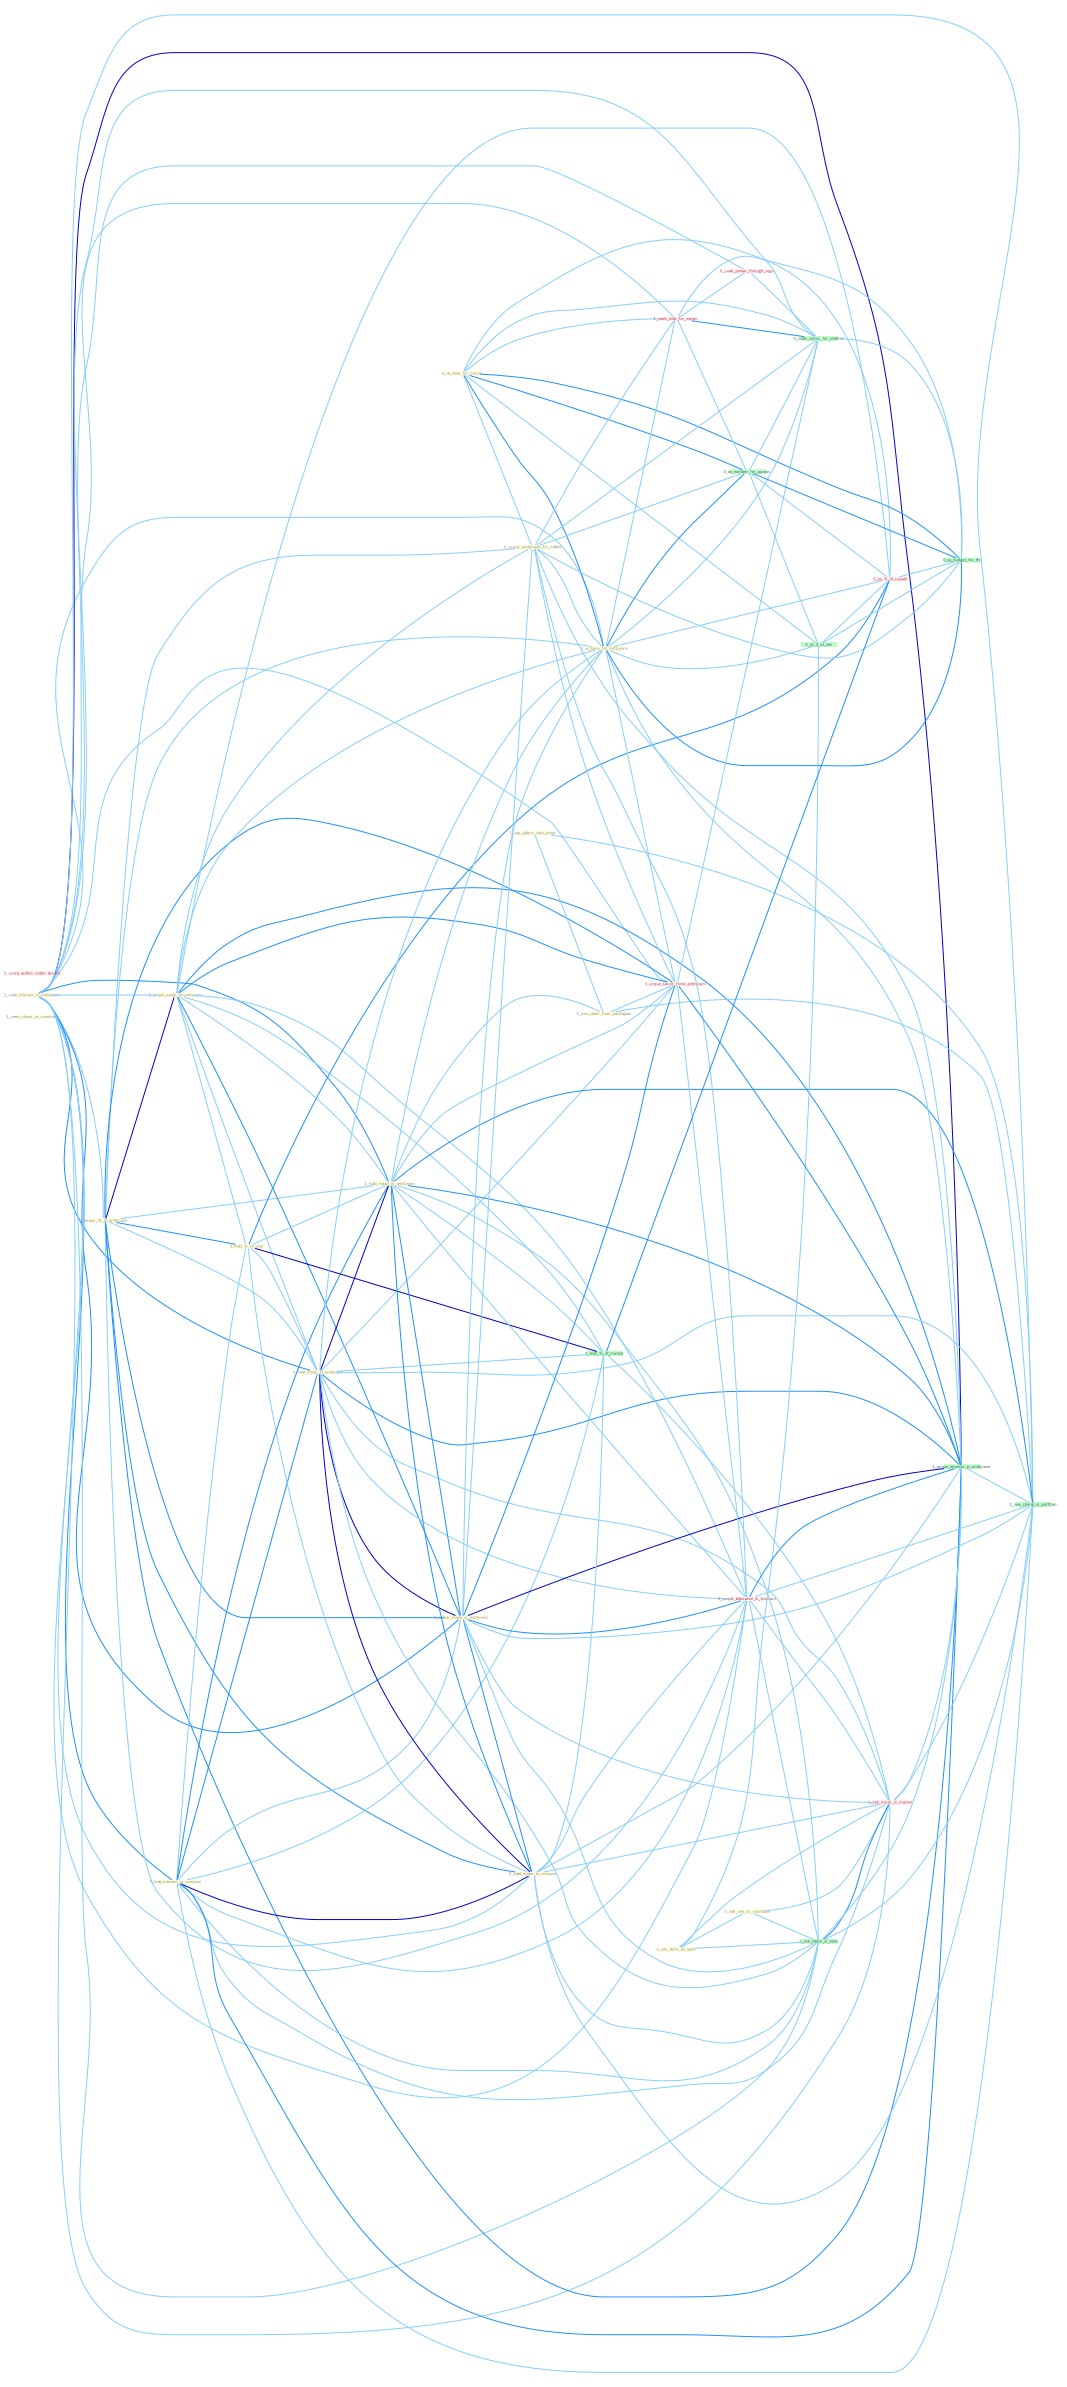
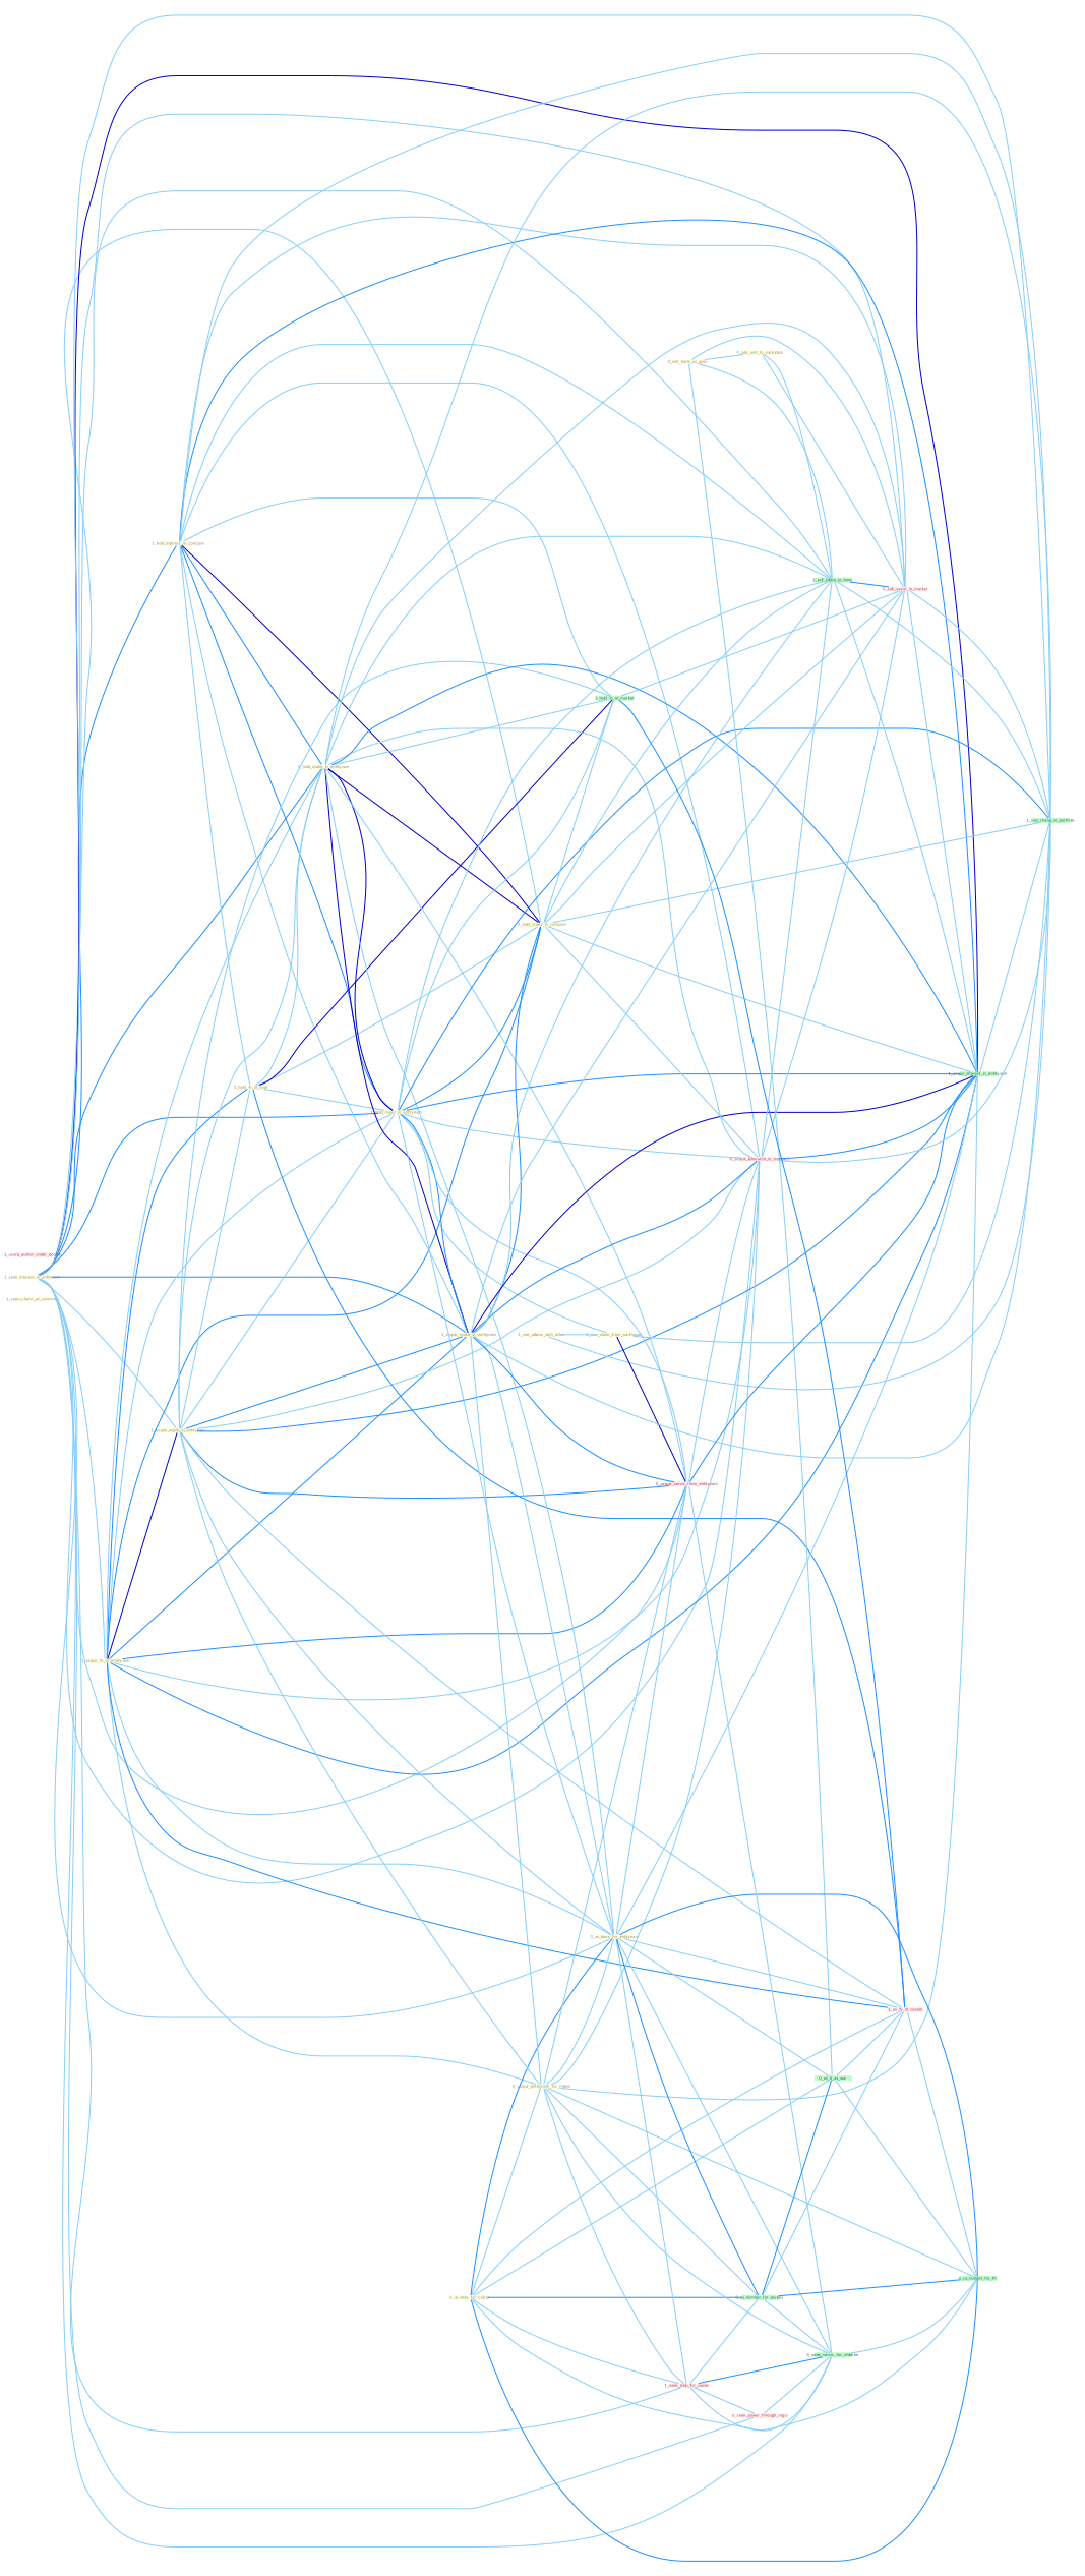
  graph {
    fontname="IBM Plex Sans"
    rankdir=LR
    node [color="#ffffe0" fixedsize=true fontcolor="#8b7d6b" fontname="IBM Plex Sans" fontsize=4 shape=polygon style=filled]
    edge [color="#87cefa" fontname="IBM Plex Sans" w=1]
    "1_seen_chanc_at_commiss " [height=.06 width=.5]
    "1_seek_interest_in_entitynam " [height=.06 width=.5]
    "1_acquir_%_of_entitynam " [height=.06 width=.5]
    "1_hold_interest_in_compani " [height=.06 width=.5]
    "0_us_data_for_calcul " [height=.06 width=.5]
    "1_acquir_equiti_of_entitynam " [height=.06 width=.5]
    "1_hold_%_of_seat " [height=.06 width=.5]
    "1_see_allianc_with_other " [height=.06 width=.5]
    "1_see_claim_from_earthquak " [height=.06 width=.5]
    "0_hold_stake_in_entitynam " [height=.06 width=.5]
    "1_hold_major_in_entitynam " [height=.06 width=.5]
    "1_acquir_stake_in_entitynam " [height=.06 width=.5]
    "0_sell_bank_as_oper " [height=.06 width=.5]
    "0_acquir_entitynam_for_million " [height=.06 width=.5]
    "0_hold_stake_in_compani " [height=.06 width=.5]
    "0_sell_unit_to_subsidiari " [height=.06 width=.5]
    "0_us_base_for_entitynam " [height=.06 width=.5]
    "1_seek_help_for_owner " [color="#fff0f5" fontcolor="#b22222" height=.06 width=.5]
    "0_acquir_servic_from_entitynam " [color="#fff0f5" fontcolor="#b22222" height=.06 width=.5]
    "0_seek_power_through_regul " [color="#fff0f5" fontcolor="#b22222" height=.06 width=.5]
    "0_acquir_laboratori_in_transact " [color="#fff0f5" fontcolor="#b22222" height=.06 width=.5]
    "1_usurp_author_under_doctrin " [color="#fff0f5" fontcolor="#b22222" height=.06 width=.5]
    "1_us_%_of_capabl " [color="#fff0f5" fontcolor="#b22222" height=.06 width=.5]
    "0_sell_secur_in_market " [color="#fff0f5" fontcolor="#b22222" height=.06 width=.5]
    "1_sell_billion_in_bond " [color="#BDFCC9" fontcolor="#2f4f4f" height=.06 width=.5]
    "1_acquir_interest_in_entitynam " [color="#BDFCC9" fontcolor="#2f4f4f" height=.06 width=.5]
    "0_seek_servic_for_children " [color="#BDFCC9" fontcolor="#2f4f4f" height=.06 width=.5]
    "1_see_chang_in_portfolio " [color="#BDFCC9" fontcolor="#2f4f4f" height=.06 width=.5]
    "1_hold_%_of_market " [color="#BDFCC9" fontcolor="#2f4f4f" height=.06 width=.5]
    "0_us_number_for_purpos " [color="#BDFCC9" fontcolor="#2f4f4f" height=.06 width=.5]
    "0_us_it_as_wai " [color="#BDFCC9" fontcolor="#2f4f4f" height=.06 width=.5]
    "0_us_budget_for_thi " [color="#BDFCC9" fontcolor="#2f4f4f" height=.06 width=.5]
    subgraph sub_1 {
      "1_seen_chanc_at_commiss "
      "1_seek_interest_in_entitynam "
      "1_acquir_%_of_entitynam "
      "1_hold_interest_in_compani "
      "0_us_data_for_calcul "
      "1_acquir_equiti_of_entitynam "
      "1_hold_%_of_seat "
      "1_see_allianc_with_other "
      "1_see_claim_from_earthquak "
      "0_hold_stake_in_entitynam "
      "1_hold_major_in_entitynam "
      "1_acquir_stake_in_entitynam "
      "0_sell_bank_as_oper "
      "0_acquir_entitynam_for_million "
      "0_hold_stake_in_compani "
      "0_sell_unit_to_subsidiari "
      "0_us_base_for_entitynam "
    }
    subgraph sub_2 {
      "1_seek_help_for_owner "
      "0_acquir_servic_from_entitynam "
      "0_seek_power_through_regul "
      "0_acquir_laboratori_in_transact "
      "1_usurp_author_under_doctrin "
      "1_us_%_of_capabl "
      "0_sell_secur_in_market "
    }
    "1_seek_interest_in_entitynam " -- "1_acquir_%_of_entitynam "
    "1_seek_interest_in_entitynam " -- "1_hold_interest_in_compani " [color="#1e90ff" w=2]
    "1_seek_interest_in_entitynam " -- "1_acquir_equiti_of_entitynam "
    "1_seek_interest_in_entitynam " -- "0_hold_stake_in_entitynam " [color="#1e90ff" w=2]
    "1_seek_interest_in_entitynam " -- "1_hold_major_in_entitynam " [color="#1e90ff" w=2]
    "1_seek_interest_in_entitynam " -- "1_acquir_stake_in_entitynam " [color="#1e90ff" w=2]
    "1_seek_interest_in_entitynam " -- "0_hold_stake_in_compani "
    "1_seek_interest_in_entitynam " -- "0_us_base_for_entitynam "
    "1_seek_interest_in_entitynam " -- "1_seek_help_for_owner "
    "1_seek_interest_in_entitynam " -- "0_acquir_servic_from_entitynam "
    "1_seek_interest_in_entitynam " -- "0_seek_power_through_regul "
    "1_seek_interest_in_entitynam " -- "0_acquir_laboratori_in_transact "
    "1_seek_interest_in_entitynam " -- "0_sell_secur_in_market "
    "1_seek_interest_in_entitynam " -- "1_sell_billion_in_bond "
    "1_seek_interest_in_entitynam " -- "1_acquir_interest_in_entitynam " [color="#0000cd" w=3]
    "1_seek_interest_in_entitynam " -- "0_seek_servic_for_children "
    "1_seek_interest_in_entitynam " -- "1_see_chang_in_portfolio "
    "1_acquir_%_of_entitynam " -- "1_acquir_equiti_of_entitynam " [color="#0000cd" w=3]
    "1_acquir_%_of_entitynam " -- "1_hold_%_of_seat " [color="#1e90ff" w=2]
    "1_acquir_%_of_entitynam " -- "0_hold_stake_in_entitynam "
    "1_acquir_%_of_entitynam " -- "1_hold_major_in_entitynam "
    "1_acquir_%_of_entitynam " -- "1_acquir_stake_in_entitynam " [color="#1e90ff" w=2]
    "1_acquir_%_of_entitynam " -- "0_acquir_entitynam_for_million "
    "1_acquir_%_of_entitynam " -- "0_hold_stake_in_compani " [color="#1e90ff" w=2]
    "1_acquir_%_of_entitynam " -- "0_us_base_for_entitynam "
    "1_acquir_%_of_entitynam " -- "0_acquir_servic_from_entitynam " [color="#1e90ff" w=2]
    "1_acquir_%_of_entitynam " -- "0_acquir_laboratori_in_transact "
+   "1_acquir_%_of_entitynam " -- "1_us_%_of_capabl " [color="#1e90ff" w=2]
    "1_acquir_%_of_entitynam " -- "1_acquir_interest_in_entitynam " [color="#1e90ff" w=2]
    "1_hold_interest_in_compani " -- "1_hold_%_of_seat "
    "1_hold_interest_in_compani " -- "0_hold_stake_in_entitynam " [color="#1e90ff" w=2]
    "1_hold_interest_in_compani " -- "1_hold_major_in_entitynam " [color="#1e90ff" w=2]
    "1_hold_interest_in_compani " -- "1_acquir_stake_in_entitynam "
    "1_hold_interest_in_compani " -- "0_hold_stake_in_compani " [color="#0000cd" w=3]
    "1_hold_interest_in_compani " -- "0_acquir_laboratori_in_transact "
    "1_hold_interest_in_compani " -- "0_sell_secur_in_market "
    "1_hold_interest_in_compani " -- "1_sell_billion_in_bond "
    "1_hold_interest_in_compani " -- "1_acquir_interest_in_entitynam " [color="#1e90ff" w=2]
    "1_hold_interest_in_compani " -- "1_see_chang_in_portfolio "
    "1_hold_interest_in_compani " -- "1_hold_%_of_market "
    "0_us_data_for_calcul " -- "0_acquir_entitynam_for_million "
    "0_us_data_for_calcul " -- "0_us_base_for_entitynam " [color="#1e90ff" w=2]
    "0_us_data_for_calcul " -- "1_seek_help_for_owner "
    "0_us_data_for_calcul " -- "1_us_%_of_capabl "
    "0_us_data_for_calcul " -- "0_seek_servic_for_children "
    "0_us_data_for_calcul " -- "0_us_number_for_purpos " [color="#1e90ff" w=2]
    "0_us_data_for_calcul " -- "0_us_it_as_wai "
    "0_us_data_for_calcul " -- "0_us_budget_for_thi " [color="#1e90ff" w=2]
    "1_acquir_equiti_of_entitynam " -- "1_hold_%_of_seat "
    "1_acquir_equiti_of_entitynam " -- "0_hold_stake_in_entitynam "
    "1_acquir_equiti_of_entitynam " -- "1_hold_major_in_entitynam "
    "1_acquir_equiti_of_entitynam " -- "1_acquir_stake_in_entitynam " [color="#1e90ff" w=2]
    "1_acquir_equiti_of_entitynam " -- "0_acquir_entitynam_for_million "
    "1_acquir_equiti_of_entitynam " -- "0_us_base_for_entitynam "
    "1_acquir_equiti_of_entitynam " -- "0_acquir_servic_from_entitynam " [color="#1e90ff" w=2]
    "1_acquir_equiti_of_entitynam " -- "0_acquir_laboratori_in_transact "
    "1_acquir_equiti_of_entitynam " -- "1_us_%_of_capabl "
    "1_acquir_equiti_of_entitynam " -- "1_acquir_interest_in_entitynam " [color="#1e90ff" w=2]
    "1_acquir_equiti_of_entitynam " -- "1_hold_%_of_market "
    "1_hold_%_of_seat " -- "0_hold_stake_in_entitynam "
    "1_hold_%_of_seat " -- "1_hold_major_in_entitynam "
    "1_hold_%_of_seat " -- "0_hold_stake_in_compani "
    "1_hold_%_of_seat " -- "1_us_%_of_capabl " [color="#1e90ff" w=2]
    "1_hold_%_of_seat " -- "1_hold_%_of_market " [color="#0000cd" w=3]
    "1_see_allianc_with_other " -- "1_see_claim_from_earthquak "
    "1_see_allianc_with_other " -- "1_see_chang_in_portfolio "
-   "1_see_claim_from_earthquak " -- "0_acquir_servic_from_entitynam "
+   "1_see_claim_from_earthquak " -- "0_acquir_servic_from_entitynam " [color="#0000cd"]
    "1_see_claim_from_earthquak " -- "1_see_chang_in_portfolio "
    "0_hold_stake_in_entitynam " -- "1_hold_major_in_entitynam " [color="#0000cd" w=3]
    "0_hold_stake_in_entitynam " -- "1_acquir_stake_in_entitynam " [color="#0000cd" w=3]
    "0_hold_stake_in_entitynam " -- "0_hold_stake_in_compani " [color="#0000cd" w=3]
    "0_hold_stake_in_entitynam " -- "0_us_base_for_entitynam "
    "0_hold_stake_in_entitynam " -- "0_acquir_servic_from_entitynam "
    "0_hold_stake_in_entitynam " -- "0_acquir_laboratori_in_transact "
    "0_hold_stake_in_entitynam " -- "0_sell_secur_in_market "
    "0_hold_stake_in_entitynam " -- "1_sell_billion_in_bond "
    "0_hold_stake_in_entitynam " -- "1_acquir_interest_in_entitynam " [color="#1e90ff" w=2]
    "0_hold_stake_in_entitynam " -- "1_see_chang_in_portfolio "
    "0_hold_stake_in_entitynam " -- "1_hold_%_of_market "
    "1_hold_major_in_entitynam " -- "1_see_claim_from_earthquak "
    "1_hold_major_in_entitynam " -- "1_acquir_stake_in_entitynam " [color="#1e90ff" w=2]
    "1_hold_major_in_entitynam " -- "0_hold_stake_in_compani " [color="#1e90ff" w=2]
    "1_hold_major_in_entitynam " -- "0_us_base_for_entitynam "
    "1_hold_major_in_entitynam " -- "0_acquir_servic_from_entitynam "
    "1_hold_major_in_entitynam " -- "0_acquir_laboratori_in_transact "
    "1_hold_major_in_entitynam " -- "1_sell_billion_in_bond "
    "1_hold_major_in_entitynam " -- "1_acquir_interest_in_entitynam " [color="#1e90ff" w=2]
    "1_hold_major_in_entitynam " -- "1_see_chang_in_portfolio " [color="#1e90ff"]
    "1_hold_major_in_entitynam " -- "1_hold_%_of_market "
    "1_acquir_stake_in_entitynam " -- "0_acquir_entitynam_for_million "
    "1_acquir_stake_in_entitynam " -- "0_hold_stake_in_compani " [color="#1e90ff" w=2]
    "1_acquir_stake_in_entitynam " -- "0_us_base_for_entitynam "
    "1_acquir_stake_in_entitynam " -- "0_acquir_servic_from_entitynam " [color="#1e90ff" w=2]
    "1_acquir_stake_in_entitynam " -- "0_acquir_laboratori_in_transact " [color="#1e90ff" w=2]
    "1_acquir_stake_in_entitynam " -- "0_sell_secur_in_market "
    "1_acquir_stake_in_entitynam " -- "1_sell_billion_in_bond "
    "1_acquir_stake_in_entitynam " -- "1_acquir_interest_in_entitynam " [color="#0000cd" w=3]
    "1_acquir_stake_in_entitynam " -- "1_see_chang_in_portfolio "
    "0_sell_bank_as_oper " -- "0_sell_unit_to_subsidiari "
    "0_sell_bank_as_oper " -- "0_sell_secur_in_market "
    "0_sell_bank_as_oper " -- "1_sell_billion_in_bond "
    "0_sell_bank_as_oper " -- "0_us_it_as_wai "
    "0_acquir_entitynam_for_million " -- "0_us_base_for_entitynam "
    "0_acquir_entitynam_for_million " -- "1_seek_help_for_owner "
    "0_acquir_entitynam_for_million " -- "0_acquir_servic_from_entitynam "
    "0_acquir_entitynam_for_million " -- "0_acquir_laboratori_in_transact "
    "0_acquir_entitynam_for_million " -- "1_acquir_interest_in_entitynam "
    "0_acquir_entitynam_for_million " -- "0_seek_servic_for_children "
    "0_acquir_entitynam_for_million " -- "0_us_number_for_purpos "
    "0_acquir_entitynam_for_million " -- "0_us_budget_for_thi "
    "0_hold_stake_in_compani " -- "0_acquir_laboratori_in_transact "
    "0_hold_stake_in_compani " -- "0_sell_secur_in_market "
    "0_hold_stake_in_compani " -- "1_sell_billion_in_bond "
    "0_hold_stake_in_compani " -- "1_acquir_interest_in_entitynam "
    "0_hold_stake_in_compani " -- "1_see_chang_in_portfolio "
    "0_hold_stake_in_compani " -- "1_hold_%_of_market "
    "0_sell_unit_to_subsidiari " -- "0_sell_secur_in_market "
    "0_sell_unit_to_subsidiari " -- "1_sell_billion_in_bond "
    "0_us_base_for_entitynam " -- "1_seek_help_for_owner "
    "0_us_base_for_entitynam " -- "0_acquir_servic_from_entitynam "
    "0_us_base_for_entitynam " -- "1_us_%_of_capabl "
    "0_us_base_for_entitynam " -- "1_acquir_interest_in_entitynam "
    "0_us_base_for_entitynam " -- "0_seek_servic_for_children "
    "0_us_base_for_entitynam " -- "0_us_number_for_purpos " [color="#1e90ff" w=2]
    "0_us_base_for_entitynam " -- "0_us_it_as_wai "
    "0_us_base_for_entitynam " -- "0_us_budget_for_thi " [color="#1e90ff" w=2]
    "1_seek_help_for_owner " -- "0_seek_power_through_regul "
    "1_seek_help_for_owner " -- "0_seek_servic_for_children " [color="#1e90ff" w=2]
    "1_seek_help_for_owner " -- "0_us_number_for_purpos "
    "1_seek_help_for_owner " -- "0_us_budget_for_thi "
    "0_acquir_servic_from_entitynam " -- "0_acquir_laboratori_in_transact "
    "0_acquir_servic_from_entitynam " -- "1_acquir_interest_in_entitynam " [color="#1e90ff" w=2]
    "0_acquir_servic_from_entitynam " -- "0_seek_servic_for_children "
    "0_seek_power_through_regul " -- "0_seek_servic_for_children "
    "0_acquir_laboratori_in_transact " -- "0_sell_secur_in_market "
    "0_acquir_laboratori_in_transact " -- "1_sell_billion_in_bond "
    "0_acquir_laboratori_in_transact " -- "1_acquir_interest_in_entitynam " [color="#1e90ff" w=2]
    "0_acquir_laboratori_in_transact " -- "1_see_chang_in_portfolio "
    "1_us_%_of_capabl " -- "0_us_budget_for_thi "
    "0_sell_secur_in_market " -- "1_acquir_interest_in_entitynam "
    "0_sell_secur_in_market " -- "1_see_chang_in_portfolio "
    "1_sell_billion_in_bond " -- "0_sell_secur_in_market " [color="#1e90ff" w=2]
    "1_sell_billion_in_bond " -- "1_acquir_interest_in_entitynam "
    "1_sell_billion_in_bond " -- "1_see_chang_in_portfolio "
    "1_acquir_interest_in_entitynam " -- "1_see_chang_in_portfolio "
    "0_seek_servic_for_children " -- "0_us_budget_for_thi "
    "1_hold_%_of_market " -- "1_us_%_of_capabl " [color="#1e90ff" w=2]
    "1_hold_%_of_market " -- "0_sell_secur_in_market "
    "0_us_number_for_purpos " -- "1_us_%_of_capabl "
    "0_us_number_for_purpos " -- "0_seek_servic_for_children "
-   "0_us_number_for_purpos " -- "0_us_it_as_wai "
+   "0_us_number_for_purpos " -- "0_us_it_as_wai " [color="#1e90ff"]
    "0_us_number_for_purpos " -- "0_us_budget_for_thi " [color="#1e90ff" w=2]
    "0_us_it_as_wai " -- "1_us_%_of_capabl "
    "0_us_it_as_wai " -- "0_us_budget_for_thi "
  }
